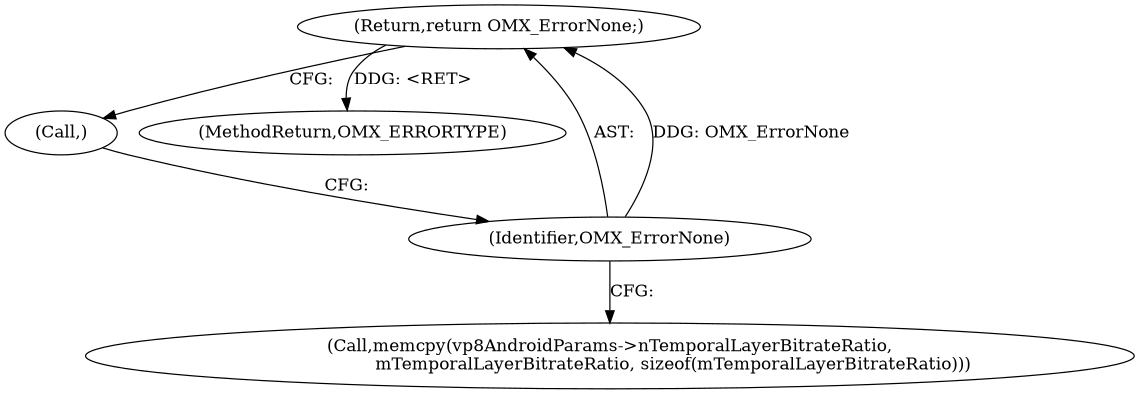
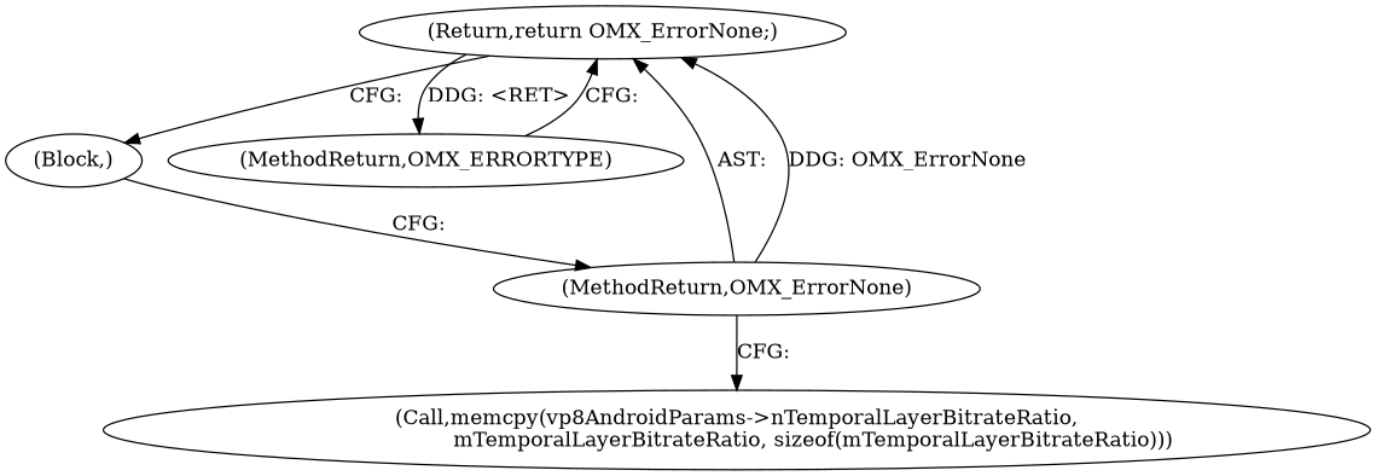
  digraph {
    n1 [label="(Return,return OMX_ErrorNone;)"]
-   n2 [label="(Call,)"]
+   n2 [label="(Block,)"]
    n3 [label="(MethodReturn,OMX_ERRORTYPE)"]
-   n4 [label="(Identifier,OMX_ErrorNone)"]
+   n4 [label="(MethodReturn,OMX_ErrorNone)"]
    n5 [label="(Call,memcpy(vp8AndroidParams->nTemporalLayerBitrateRatio,\n                       mTemporalLayerBitrateRatio, sizeof(mTemporalLayerBitrateRatio)))"]
    n1 -> n2 [label="CFG: "]
    n1 -> n3 [label="DDG: <RET>"]
    n2 -> n4 [label="CFG: "]
+   n3 -> n1 [label="CFG: "]
    n4 -> n1 [label="AST: "]
    n4 -> n1 [label="DDG: OMX_ErrorNone"]
    n4 -> n5 [label="CFG: "]
  }
